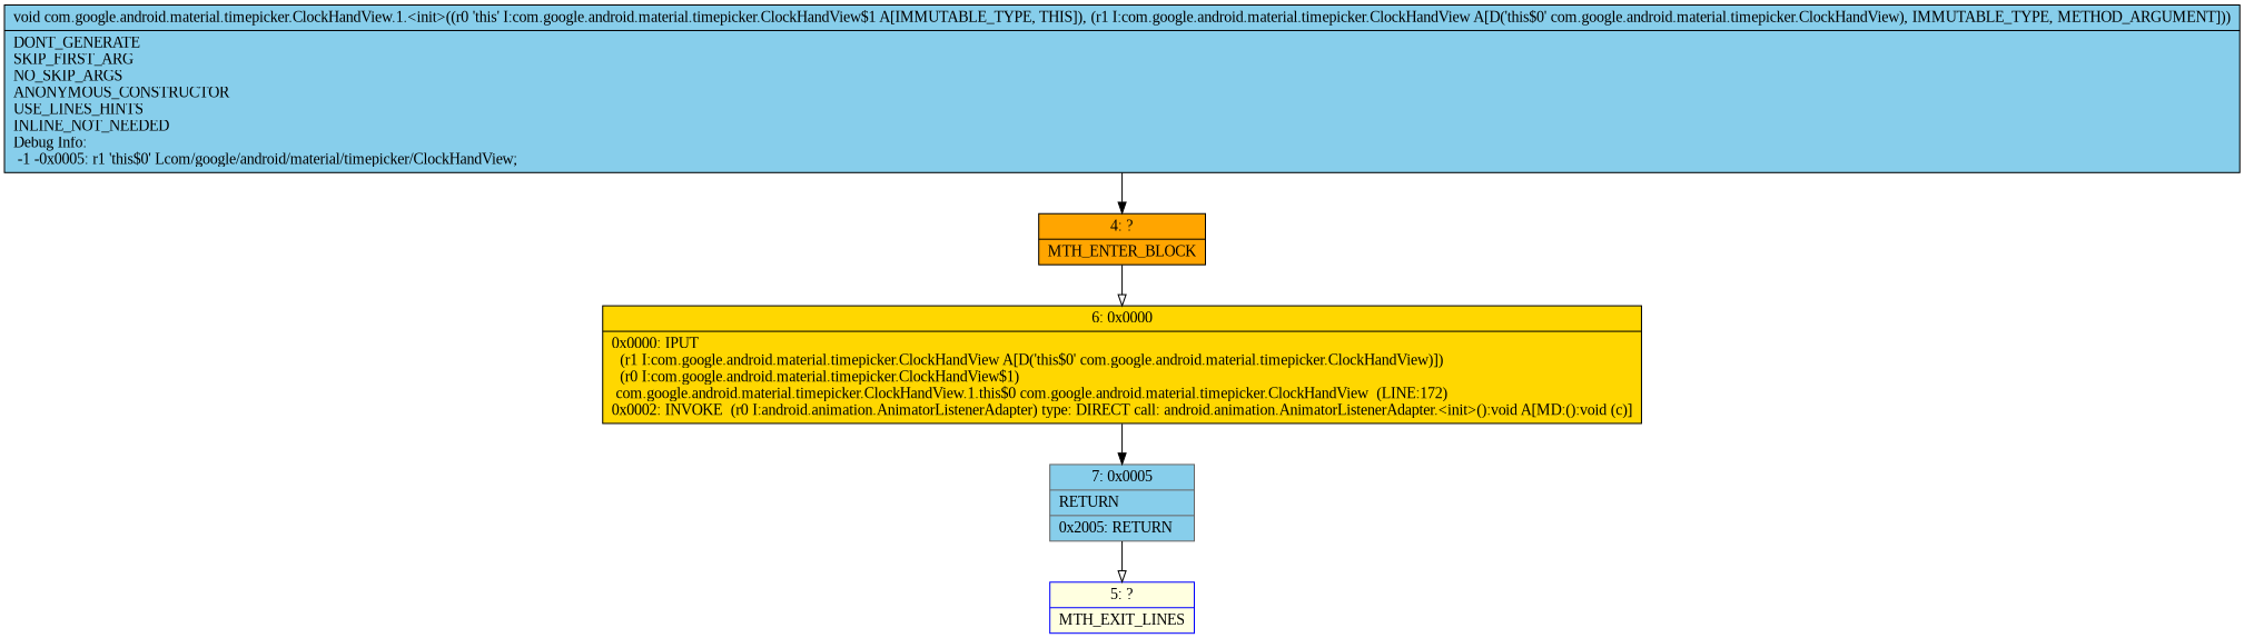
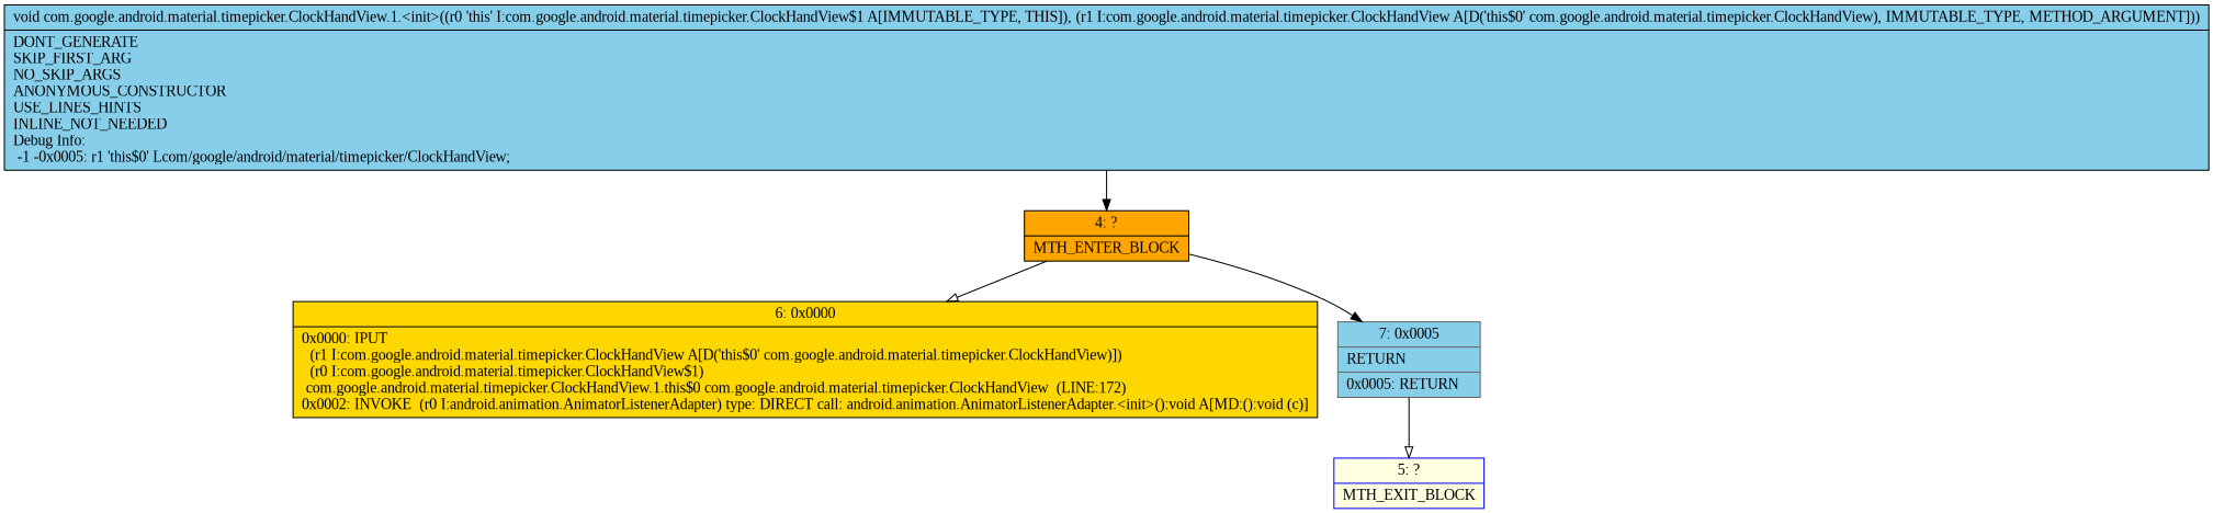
  digraph {
    fontname="Liberation Serif"
    node [color=black fillcolor=skyblue fontname="Liberation Serif" shape=record style=filled]
    edge [arrowhead=onormal fontname="Liberation Serif"]
    n1 [fillcolor=orange label="{4\:\ ?|MTH_ENTER_BLOCK\l}"]
    n2 [fillcolor=gold label="{6\:\ 0x0000|0x0000: IPUT  \l  (r1 I:com.google.android.material.timepicker.ClockHandView A[D('this$0' com.google.android.material.timepicker.ClockHandView)])\l  (r0 I:com.google.android.material.timepicker.ClockHandView$1)\l com.google.android.material.timepicker.ClockHandView.1.this$0 com.google.android.material.timepicker.ClockHandView  (LINE:172)\l0x0002: INVOKE  (r0 I:android.animation.AnimatorListenerAdapter) type: DIRECT call: android.animation.AnimatorListenerAdapter.\<init\>():void A[MD:():void (c)]\l}"]
-   n3 [color=gray40 label="{7\:\ 0x0005|RETURN\l|0x2005: RETURN   \l}"]
-   n4 [color=blue fillcolor=lightyellow label="{5\:\ ?|MTH_EXIT_LINES\l}"]
+   n3 [color=gray40 label="{7\:\ 0x0005|RETURN\l|0x0005: RETURN   \l}"]
+   n4 [color=blue fillcolor=lightyellow label="{5\:\ ?|MTH_EXIT_BLOCK\l}"]
    n5 [label="{void com.google.android.material.timepicker.ClockHandView.1.\<init\>((r0 'this' I:com.google.android.material.timepicker.ClockHandView$1 A[IMMUTABLE_TYPE, THIS]), (r1 I:com.google.android.material.timepicker.ClockHandView A[D('this$0' com.google.android.material.timepicker.ClockHandView), IMMUTABLE_TYPE, METHOD_ARGUMENT]))  | DONT_GENERATE\lSKIP_FIRST_ARG\lNO_SKIP_ARGS\lANONYMOUS_CONSTRUCTOR\lUSE_LINES_HINTS\lINLINE_NOT_NEEDED\lDebug Info:\l  \-1 \-0x0005: r1 'this$0' Lcom\/google\/android\/material\/timepicker\/ClockHandView;\l}"]
    n1 -> n2
-   n2 -> n3 [arrowhead=normal]
+   n1 -> n3 [arrowhead=normal]
    n3 -> n4
    n5 -> n1 [arrowhead=normal]
  }
